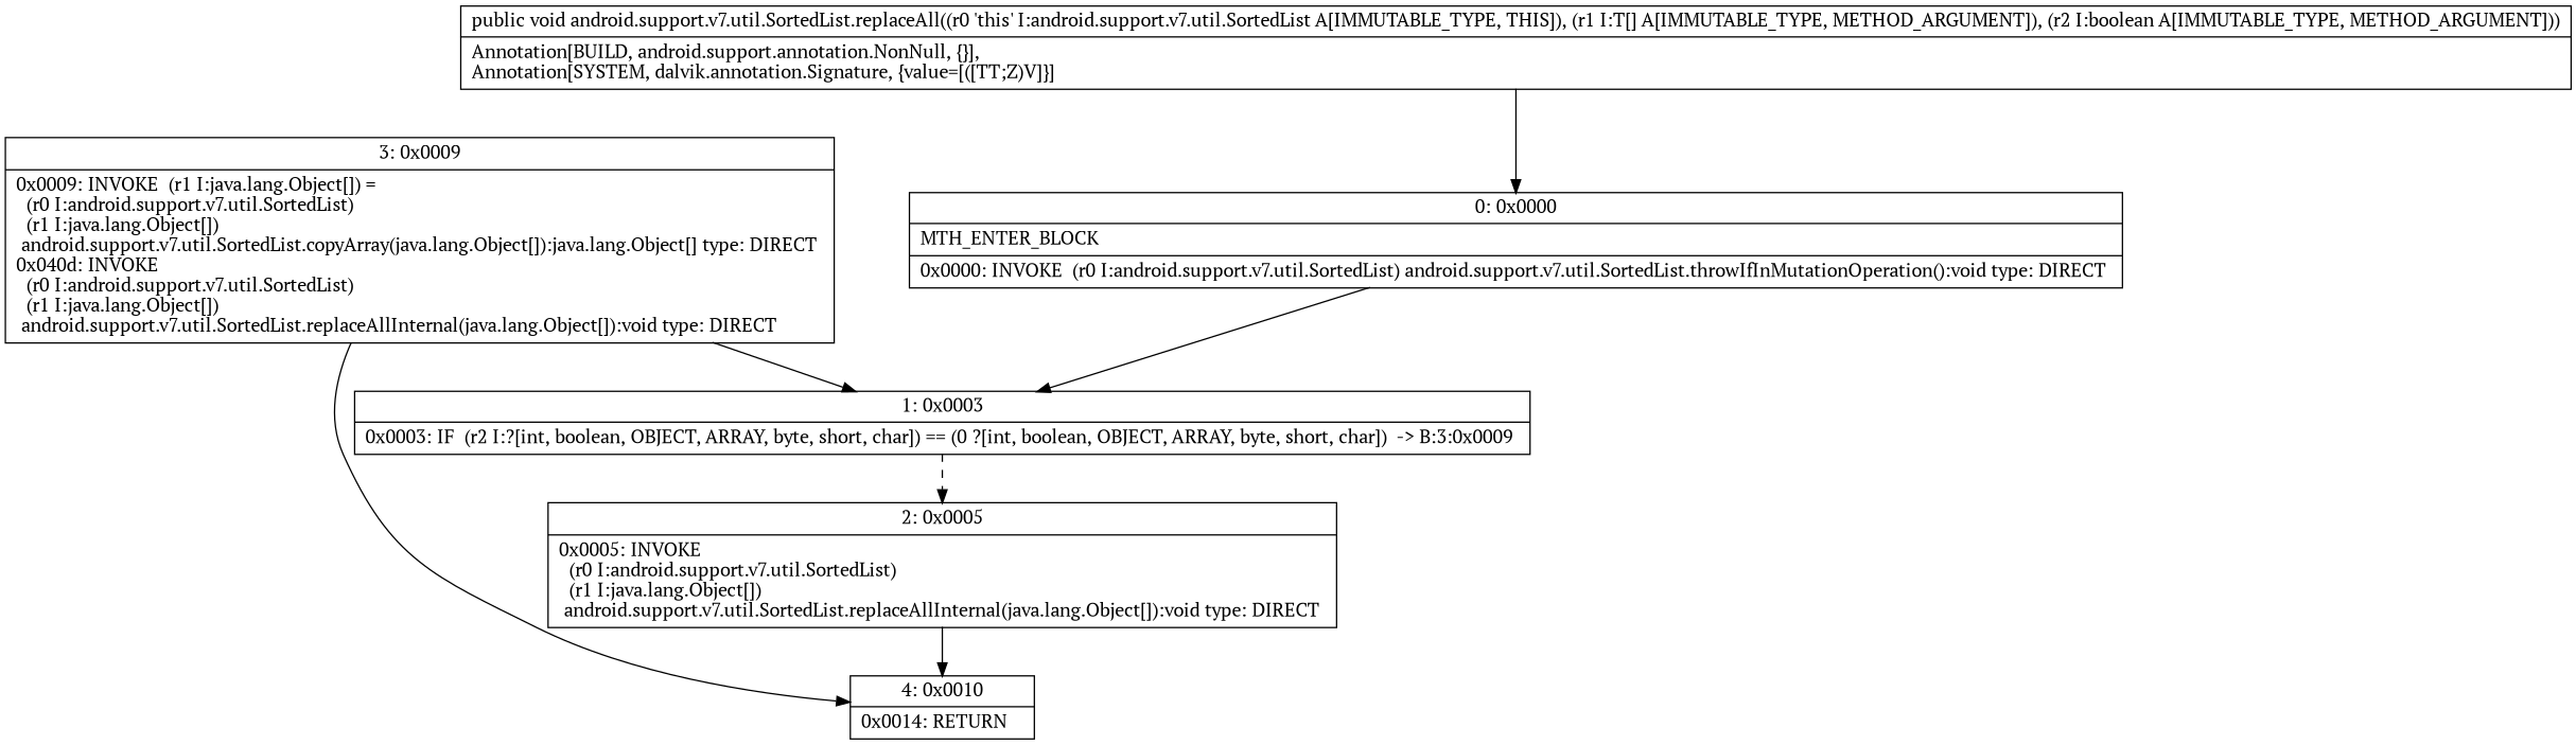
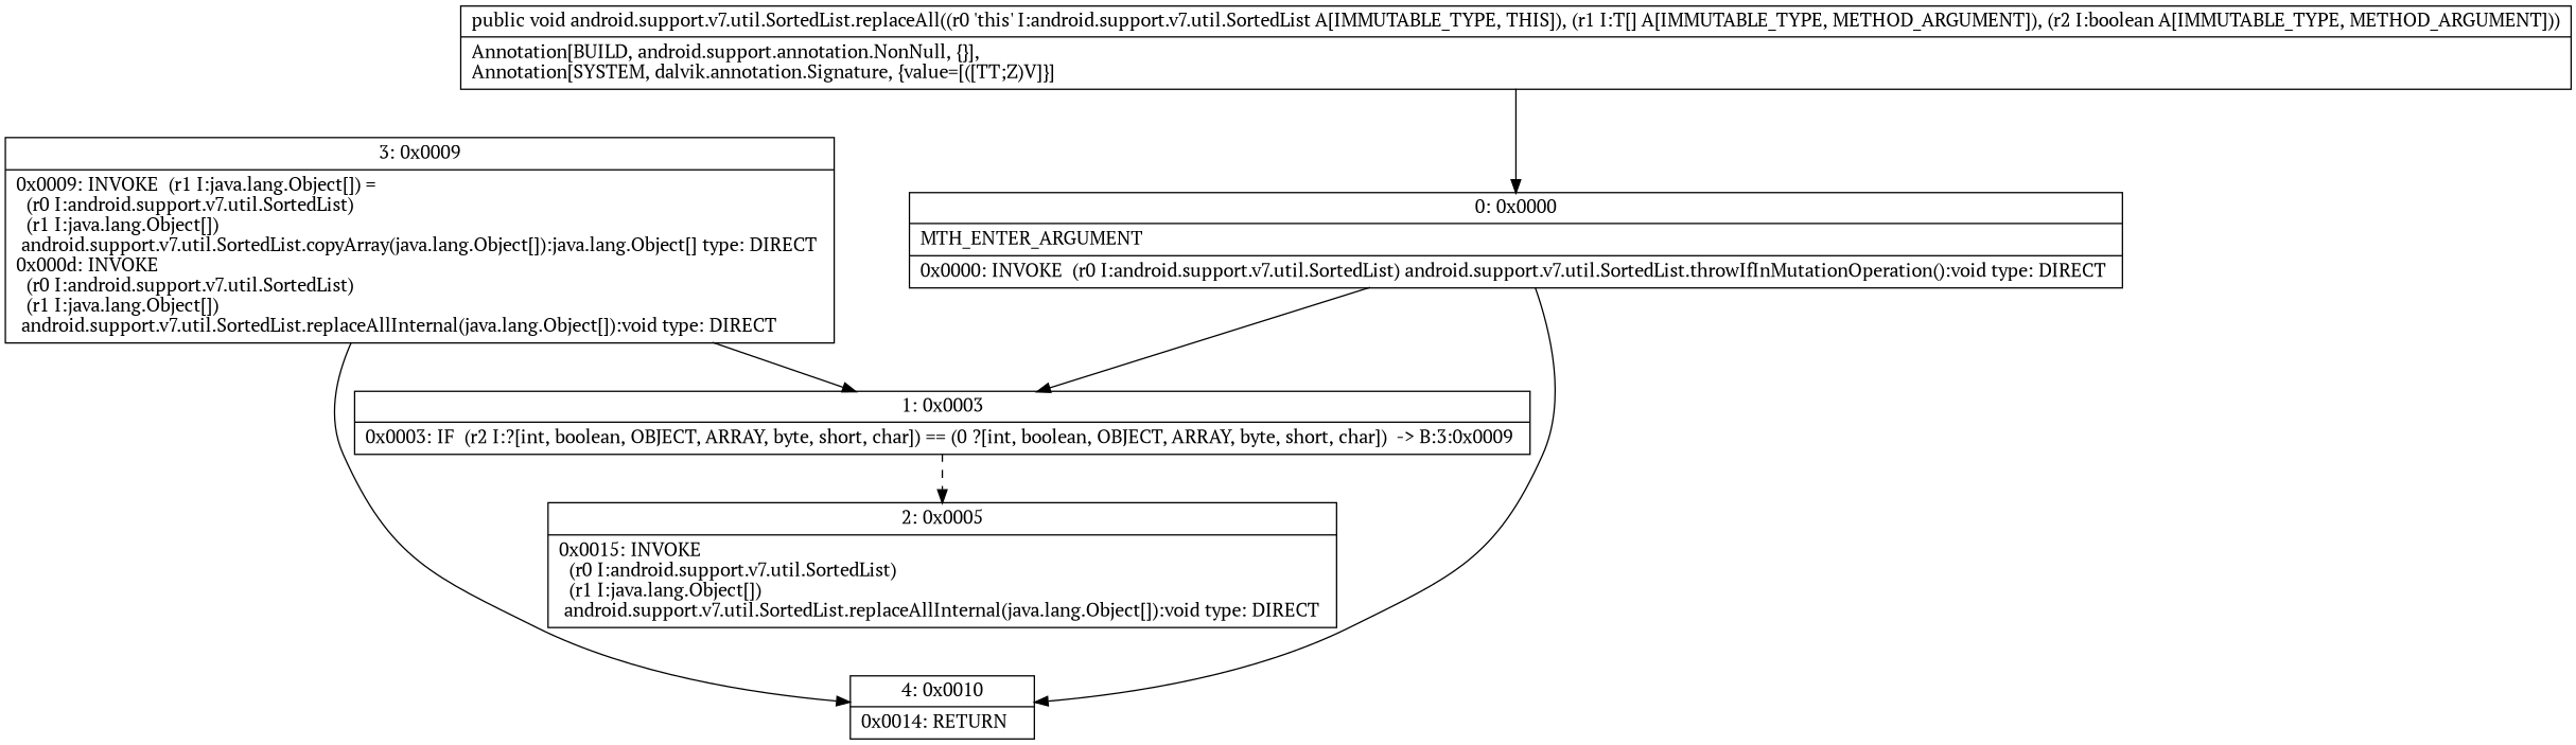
  digraph {
    fontname="PT Serif"
    node [fontname="PT Serif" shape=record]
    edge [fontname="PT Serif"]
-   n1 [label="{0\:\ 0x0000|MTH_ENTER_BLOCK\l|0x0000: INVOKE  (r0 I:android.support.v7.util.SortedList) android.support.v7.util.SortedList.throwIfInMutationOperation():void type: DIRECT \l}"]
+   n1 [label="{0\:\ 0x0000|MTH_ENTER_ARGUMENT\l|0x0000: INVOKE  (r0 I:android.support.v7.util.SortedList) android.support.v7.util.SortedList.throwIfInMutationOperation():void type: DIRECT \l}"]
    n2 [label="{1\:\ 0x0003|0x0003: IF  (r2 I:?[int, boolean, OBJECT, ARRAY, byte, short, char]) == (0 ?[int, boolean, OBJECT, ARRAY, byte, short, char])  \-\> B:3:0x0009 \l}"]
-   n3 [label="{2\:\ 0x0005|0x0005: INVOKE  \l  (r0 I:android.support.v7.util.SortedList)\l  (r1 I:java.lang.Object[])\l android.support.v7.util.SortedList.replaceAllInternal(java.lang.Object[]):void type: DIRECT \l}"]
+   n3 [label="{2\:\ 0x0005|0x0015: INVOKE  \l  (r0 I:android.support.v7.util.SortedList)\l  (r1 I:java.lang.Object[])\l android.support.v7.util.SortedList.replaceAllInternal(java.lang.Object[]):void type: DIRECT \l}"]
    n4 [label="{4\:\ 0x0010|0x0014: RETURN   \l}"]
-   n5 [label="{3\:\ 0x0009|0x0009: INVOKE  (r1 I:java.lang.Object[]) = \l  (r0 I:android.support.v7.util.SortedList)\l  (r1 I:java.lang.Object[])\l android.support.v7.util.SortedList.copyArray(java.lang.Object[]):java.lang.Object[] type: DIRECT \l0x040d: INVOKE  \l  (r0 I:android.support.v7.util.SortedList)\l  (r1 I:java.lang.Object[])\l android.support.v7.util.SortedList.replaceAllInternal(java.lang.Object[]):void type: DIRECT \l}"]
+   n5 [label="{3\:\ 0x0009|0x0009: INVOKE  (r1 I:java.lang.Object[]) = \l  (r0 I:android.support.v7.util.SortedList)\l  (r1 I:java.lang.Object[])\l android.support.v7.util.SortedList.copyArray(java.lang.Object[]):java.lang.Object[] type: DIRECT \l0x000d: INVOKE  \l  (r0 I:android.support.v7.util.SortedList)\l  (r1 I:java.lang.Object[])\l android.support.v7.util.SortedList.replaceAllInternal(java.lang.Object[]):void type: DIRECT \l}"]
    n6 [label="{public void android.support.v7.util.SortedList.replaceAll((r0 'this' I:android.support.v7.util.SortedList A[IMMUTABLE_TYPE, THIS]), (r1 I:T[] A[IMMUTABLE_TYPE, METHOD_ARGUMENT]), (r2 I:boolean A[IMMUTABLE_TYPE, METHOD_ARGUMENT]))  | Annotation[BUILD, android.support.annotation.NonNull, \{\}], \lAnnotation[SYSTEM, dalvik.annotation.Signature, \{value=[([TT;Z)V]\}]\l}"]
    n1 -> n2
    n2 -> n3 [style=dashed]
-   n3 -> n4
+   n1 -> n4
    n5 -> n2
    n5 -> n4
    n6 -> n1
  }
